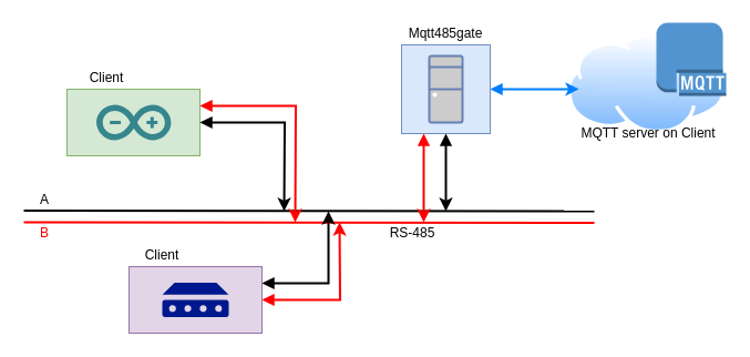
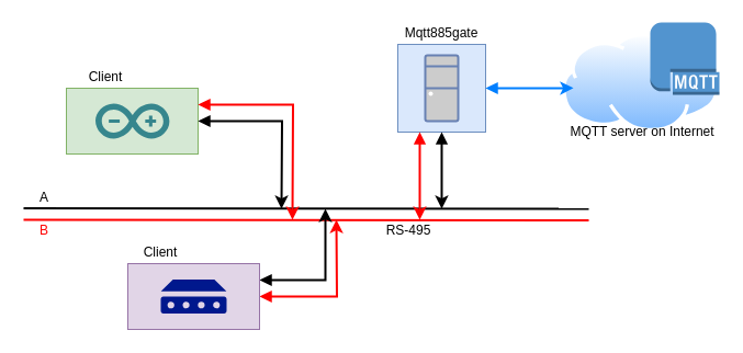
  <mxCell id="0" />
  <mxCell id="1" parent="0" />
  <mxCell id="2" value="" style="group" vertex="1" connectable="0" parent="1"><mxGeometry x="362" y="40" width="80" height="80" as="geometry" /></mxCell>
  <mxCell id="3" value="" style="whiteSpace=wrap;html=1;aspect=fixed;fillColor=#dae8fc;strokeColor=#6c8ebf;" vertex="1" parent="2"><mxGeometry width="80" height="80" as="geometry" /></mxCell>
  <mxCell id="4" value="" style="fontColor=#0066CC;verticalAlign=top;verticalLabelPosition=bottom;labelPosition=center;align=center;html=1;outlineConnect=0;fillColor=#CCCCCC;strokeColor=#6881B3;gradientColor=none;gradientDirection=north;strokeWidth=2;shape=mxgraph.networks.desktop_pc;" vertex="1" parent="2"><mxGeometry x="25" y="10" width="30" height="60" as="geometry" /></mxCell>
  <mxCell id="5" value="" style="group" vertex="1" connectable="0" parent="1"><mxGeometry x="60" y="80" width="120" height="60" as="geometry" /></mxCell>
  <mxCell id="6" value="" style="rounded=0;whiteSpace=wrap;html=1;fillColor=#d5e8d4;strokeColor=#82b366;" vertex="1" parent="5"><mxGeometry width="120" height="60" as="geometry" /></mxCell>
  <mxCell id="7" value="" style="dashed=0;outlineConnect=0;html=1;align=center;labelPosition=center;verticalLabelPosition=bottom;verticalAlign=top;shape=mxgraph.weblogos.arduino;fillColor=#36868D;strokeColor=none" vertex="1" parent="5"><mxGeometry x="26.5" y="14" width="67.4" height="32" as="geometry" /></mxCell>
  <mxCell id="8" value="" style="endArrow=none;html=1;strokeColor=#000000;strokeWidth=2;" edge="1" parent="1"><mxGeometry width="50" height="50" relative="1" as="geometry"><mxPoint x="21" y="189.5" as="sourcePoint" /><mxPoint x="536" y="190" as="targetPoint" /></mxGeometry></mxCell>
  <mxCell id="9" value="" style="endArrow=none;html=1;strokeColor=#FF0000;strokeWidth=2;" edge="1" parent="1"><mxGeometry width="50" height="50" relative="1" as="geometry"><mxPoint x="21" y="200" as="sourcePoint" /><mxPoint x="536" y="200.5" as="targetPoint" /></mxGeometry></mxCell>
  <mxCell id="10" style="edgeStyle=orthogonalEdgeStyle;rounded=0;orthogonalLoop=1;jettySize=auto;html=1;exitX=1;exitY=0.25;exitDx=0;exitDy=0;startArrow=block;startFill=1;strokeColor=#FF0000;strokeWidth=2;" edge="1" parent="1" source="6"><mxGeometry relative="1" as="geometry"><mxPoint x="266" y="200" as="targetPoint" /></mxGeometry></mxCell>
  <mxCell id="11" style="edgeStyle=orthogonalEdgeStyle;rounded=0;orthogonalLoop=1;jettySize=auto;html=1;exitX=1;exitY=0.5;exitDx=0;exitDy=0;startArrow=block;startFill=1;strokeColor=#000000;strokeWidth=2;" edge="1" parent="1" source="6"><mxGeometry relative="1" as="geometry"><mxPoint x="256" y="190" as="targetPoint" /></mxGeometry></mxCell>
  <mxCell id="12" style="edgeStyle=orthogonalEdgeStyle;rounded=0;orthogonalLoop=1;jettySize=auto;html=1;exitX=1;exitY=0.25;exitDx=0;exitDy=0;startArrow=block;startFill=1;strokeColor=#000000;strokeWidth=2;" edge="1" parent="1" source="24"><mxGeometry relative="1" as="geometry"><mxPoint x="296" y="190" as="targetPoint" /><Array as="points"><mxPoint x="296" y="255" /></Array></mxGeometry></mxCell>
  <mxCell id="13" style="edgeStyle=orthogonalEdgeStyle;rounded=0;orthogonalLoop=1;jettySize=auto;html=1;exitX=1;exitY=0.5;exitDx=0;exitDy=0;startArrow=block;startFill=1;strokeColor=#FF0000;strokeWidth=2;" edge="1" parent="1" source="24"><mxGeometry relative="1" as="geometry"><mxPoint x="306" y="200" as="targetPoint" /></mxGeometry></mxCell>
  <mxCell id="14" style="edgeStyle=orthogonalEdgeStyle;rounded=0;orthogonalLoop=1;jettySize=auto;html=1;exitX=0.25;exitY=1;exitDx=0;exitDy=0;startArrow=block;startFill=1;strokeColor=#FF0000;strokeWidth=2;" edge="1" parent="1" source="3"><mxGeometry relative="1" as="geometry"><mxPoint x="382" y="200" as="targetPoint" /><Array as="points"><mxPoint x="382" y="190" /><mxPoint x="382" y="190" /></Array></mxGeometry></mxCell>
  <mxCell id="15" style="edgeStyle=orthogonalEdgeStyle;rounded=0;orthogonalLoop=1;jettySize=auto;html=1;exitX=0.5;exitY=1;exitDx=0;exitDy=0;startArrow=block;startFill=1;strokeColor=#000000;strokeWidth=2;" edge="1" parent="1" source="3"><mxGeometry relative="1" as="geometry"><mxPoint x="402" y="190" as="targetPoint" /></mxGeometry></mxCell>
  <mxCell id="16" value="A" style="text;html=1;strokeColor=none;fillColor=none;align=center;verticalAlign=middle;whiteSpace=wrap;rounded=0;" vertex="1" parent="1"><mxGeometry x="20" y="170" width="40" height="20" as="geometry" /></mxCell>
  <mxCell id="17" value="&lt;font color=&quot;#ff0000&quot;&gt;B&lt;/font&gt;" style="text;html=1;strokeColor=none;fillColor=none;align=center;verticalAlign=middle;whiteSpace=wrap;rounded=0;" vertex="1" parent="1"><mxGeometry x="20" y="200" width="40" height="20" as="geometry" /></mxCell>
- <mxCell id="18" value="RS-485" style="text;html=1;strokeColor=none;fillColor=none;align=center;verticalAlign=middle;whiteSpace=wrap;rounded=0;" vertex="1" parent="1"><mxGeometry x="332" y="200" width="80" height="20" as="geometry" /></mxCell>
+ <mxCell id="18" value="RS-495" style="text;html=1;strokeColor=none;fillColor=none;align=center;verticalAlign=middle;whiteSpace=wrap;rounded=0;" vertex="1" parent="1"><mxGeometry x="332" y="200" width="80" height="20" as="geometry" /></mxCell>
  <mxCell id="19" value="" style="aspect=fixed;perimeter=ellipsePerimeter;html=1;align=center;shadow=0;dashed=0;spacingTop=3;image;image=img/lib/active_directory/internet_cloud.svg;" vertex="1" parent="1"><mxGeometry x="512" y="30" width="143" height="90" as="geometry" /></mxCell>
  <mxCell id="20" style="edgeStyle=orthogonalEdgeStyle;rounded=0;orthogonalLoop=1;jettySize=auto;html=1;exitX=1;exitY=0.5;exitDx=0;exitDy=0;entryX=0.07;entryY=0.554;entryDx=0;entryDy=0;entryPerimeter=0;startArrow=block;startFill=1;strokeColor=#007FFF;strokeWidth=2;" edge="1" parent="1" source="3" target="19"><mxGeometry relative="1" as="geometry" /></mxCell>
- <mxCell id="21" value="MQTT server on Client" style="text;html=1;strokeColor=none;fillColor=none;align=center;verticalAlign=middle;whiteSpace=wrap;rounded=0;" vertex="1" parent="1"><mxGeometry x="515" y="110" width="140" height="20" as="geometry" /></mxCell>
- <mxCell id="22" value="Mqtt485gate" style="text;html=1;strokeColor=none;fillColor=none;align=center;verticalAlign=middle;whiteSpace=wrap;rounded=0;" vertex="1" parent="1"><mxGeometry x="362" y="20" width="80" height="20" as="geometry" /></mxCell>
+ <mxCell id="21" value="MQTT server on Internet" style="text;html=1;strokeColor=none;fillColor=none;align=center;verticalAlign=middle;whiteSpace=wrap;rounded=0;" vertex="1" parent="1"><mxGeometry x="515" y="110" width="140" height="20" as="geometry" /></mxCell>
+ <mxCell id="22" value="Mqtt885gate" style="text;html=1;strokeColor=none;fillColor=none;align=center;verticalAlign=middle;whiteSpace=wrap;rounded=0;" vertex="1" parent="1"><mxGeometry x="362" y="20" width="80" height="20" as="geometry" /></mxCell>
  <mxCell id="23" value="" style="outlineConnect=0;dashed=0;verticalLabelPosition=bottom;verticalAlign=top;align=center;html=1;shape=mxgraph.aws3.mqtt_protocol;fillColor=#5294CF;gradientColor=none;" vertex="1" parent="1"><mxGeometry x="592" y="20" width="63" height="66" as="geometry" /></mxCell>
  <mxCell id="24" value="" style="rounded=0;whiteSpace=wrap;html=1;fillColor=#e1d5e7;strokeColor=#9673a6;container=1;" vertex="1" parent="1"><mxGeometry x="116" y="240" width="120" height="60" as="geometry"><mxRectangle x="150" y="260" width="50" height="40" as="alternateBounds" /></mxGeometry></mxCell>
  <mxCell id="25" value="" style="aspect=fixed;pointerEvents=1;shadow=0;dashed=0;html=1;strokeColor=none;labelPosition=center;verticalLabelPosition=bottom;verticalAlign=top;align=center;fillColor=#00188D;shape=mxgraph.mscae.enterprise.device" vertex="1" parent="24"><mxGeometry x="30" y="14.5" width="60" height="31" as="geometry" /></mxCell>
  <mxCell id="26" value="Client" style="text;html=1;strokeColor=none;fillColor=none;align=center;verticalAlign=middle;whiteSpace=wrap;rounded=0;" vertex="1" parent="1"><mxGeometry x="126" y="220" width="40" height="20" as="geometry" /></mxCell>
  <mxCell id="27" value="Client" style="text;html=1;strokeColor=none;fillColor=none;align=center;verticalAlign=middle;whiteSpace=wrap;rounded=0;" vertex="1" parent="1"><mxGeometry x="76" y="60" width="40" height="20" as="geometry" /></mxCell>
